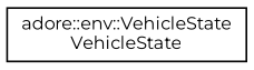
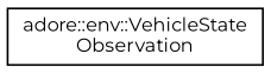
  digraph {
    rankdir=LR
    fontname=Montserrat
-   n1 [color=black fillcolor=white fontname=Montserrat fontsize=10 height=0.2 label="adore::env::VehicleState\lVehicleState" shape=record style=filled width=0.4]
+   n1 [color=black fillcolor=white fontname=Montserrat fontsize=10 height=0.2 label="adore::env::VehicleState\lObservation" shape=record style=filled width=0.4]
  }
